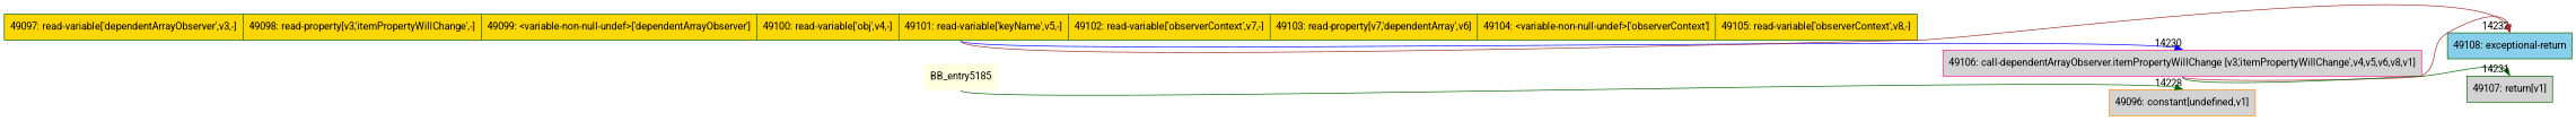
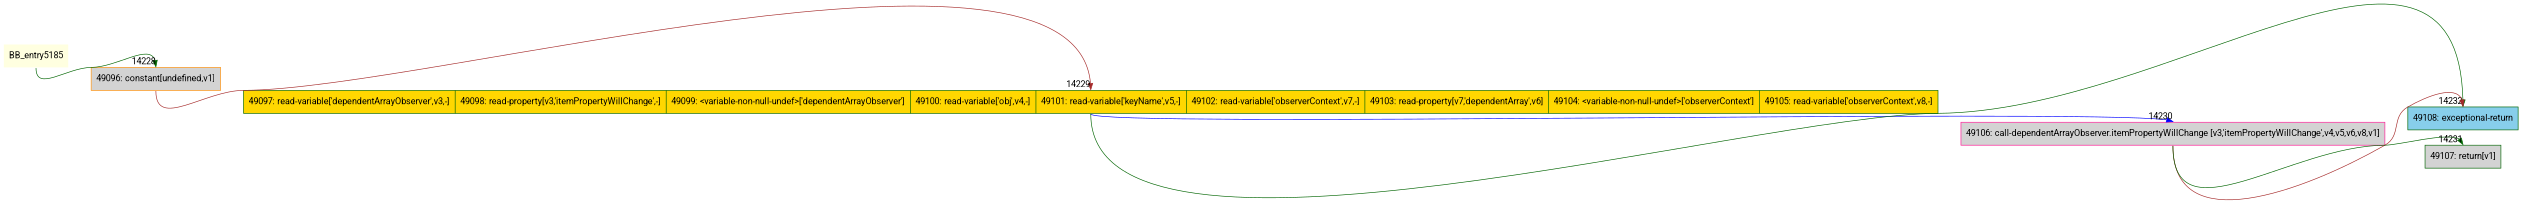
  digraph {
    fontname=Roboto
    rankdir=LR
    node [color=darkgreen fillcolor=lightgrey fontname=Roboto shape=record style=filled]
    edge [color=brown fontname=Roboto headport=n tailport=s]
    n1 [color=teal fillcolor=lightyellow label=BB_entry5185 shape=none]
    n2 [color=darkorange label="{49096: constant[undefined,v1]}"]
    n3 [fillcolor=gold label="{49097: read-variable['dependentArrayObserver',v3,-]|49098: read-property[v3,'itemPropertyWillChange',-]|49099: \<variable-non-null-undef\>['dependentArrayObserver']|49100: read-variable['obj',v4,-]|49101: read-variable['keyName',v5,-]|49102: read-variable['observerContext',v7,-]|49103: read-property[v7,'dependentArray',v6]|49104: \<variable-non-null-undef\>['observerContext']|49105: read-variable['observerContext',v8,-]}"]
    n4 [color=deeppink label="{49106: call-dependentArrayObserver.itemPropertyWillChange [v3,'itemPropertyWillChange',v4,v5,v6,v8,v1]}"]
    n5 [fillcolor=skyblue label="{49108: exceptional-return}"]
    n6 [label="{49107: return[v1]}"]
    n1 -> n2 [color=darkgreen headlabel="    14228"]
+   n2 -> n3 [headlabel="      14229"]
    n3 -> n4 [color=blue headlabel="      14230"]
-   n3 -> n5 [headlabel="      14232"]
+   n3 -> n5 [color=darkgreen headlabel="      14232"]
    n4 -> n5
    n4 -> n6 [color=darkgreen headlabel="      14231"]
  }
